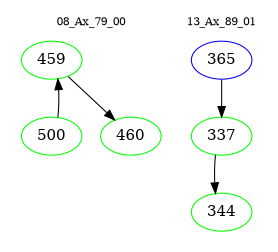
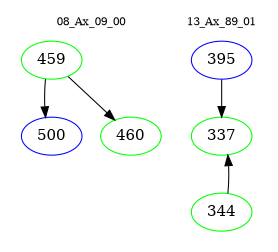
  digraph {
    node [color=green]
    edge [color=black]
    n1 [label=459]
-   n2 [label=500]
+   n2 [color=blue label=500]
    n3 [label=460]
    n4 [label=337]
-   n5 [color=blue label=365]
+   n5 [color=blue label=395]
    n6 [label=344]
    subgraph cluster_1 {
      color=white
      fontsize=10
-     label="08_Ax_79_00"
+     label="08_Ax_09_00"
      n1
      n2
      n3
    }
    subgraph cluster_2 {
      color=white
      fontsize=10
      label="13_Ax_89_01"
      n4
      n5
      n6
    }
-   n2 -> n1
+   n1 -> n2
    n1 -> n3
-   n4 -> n6
+   n6 -> n4
    n5 -> n4
  }
